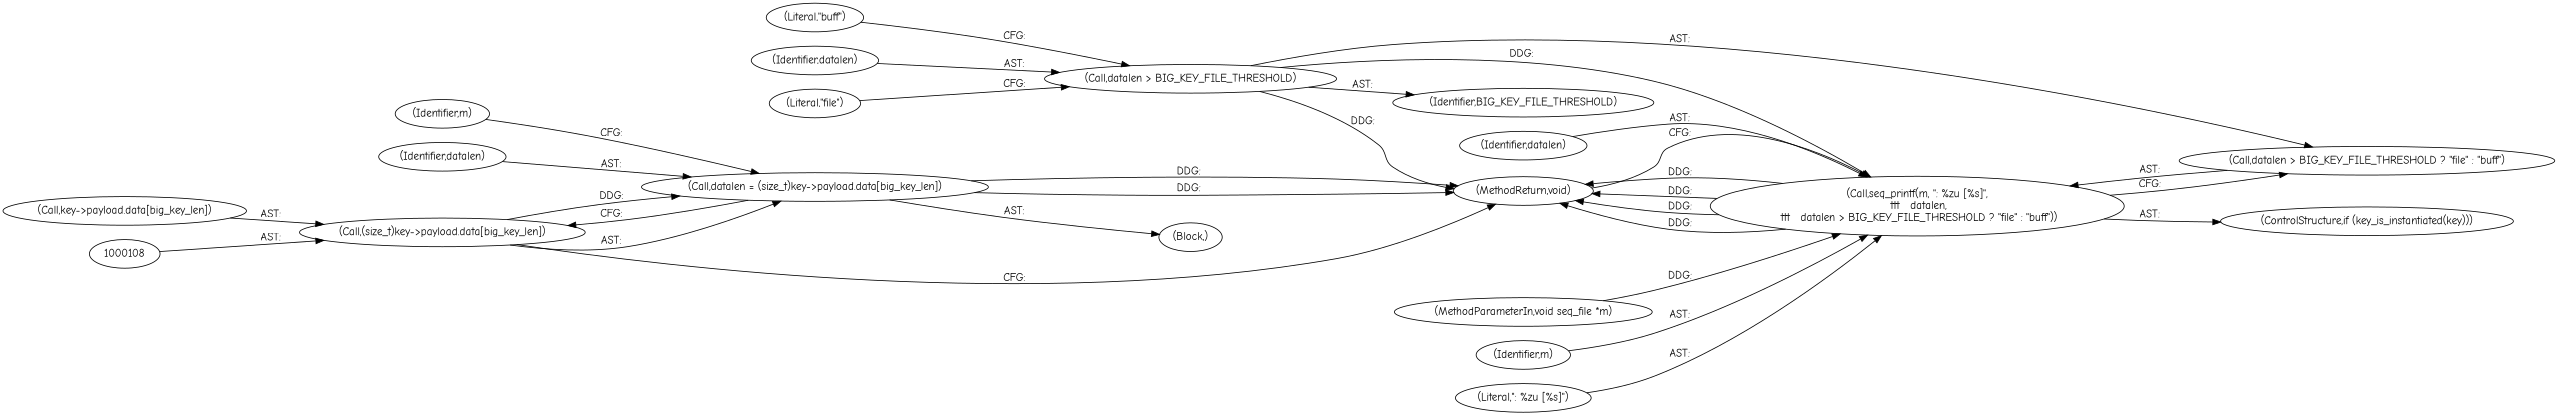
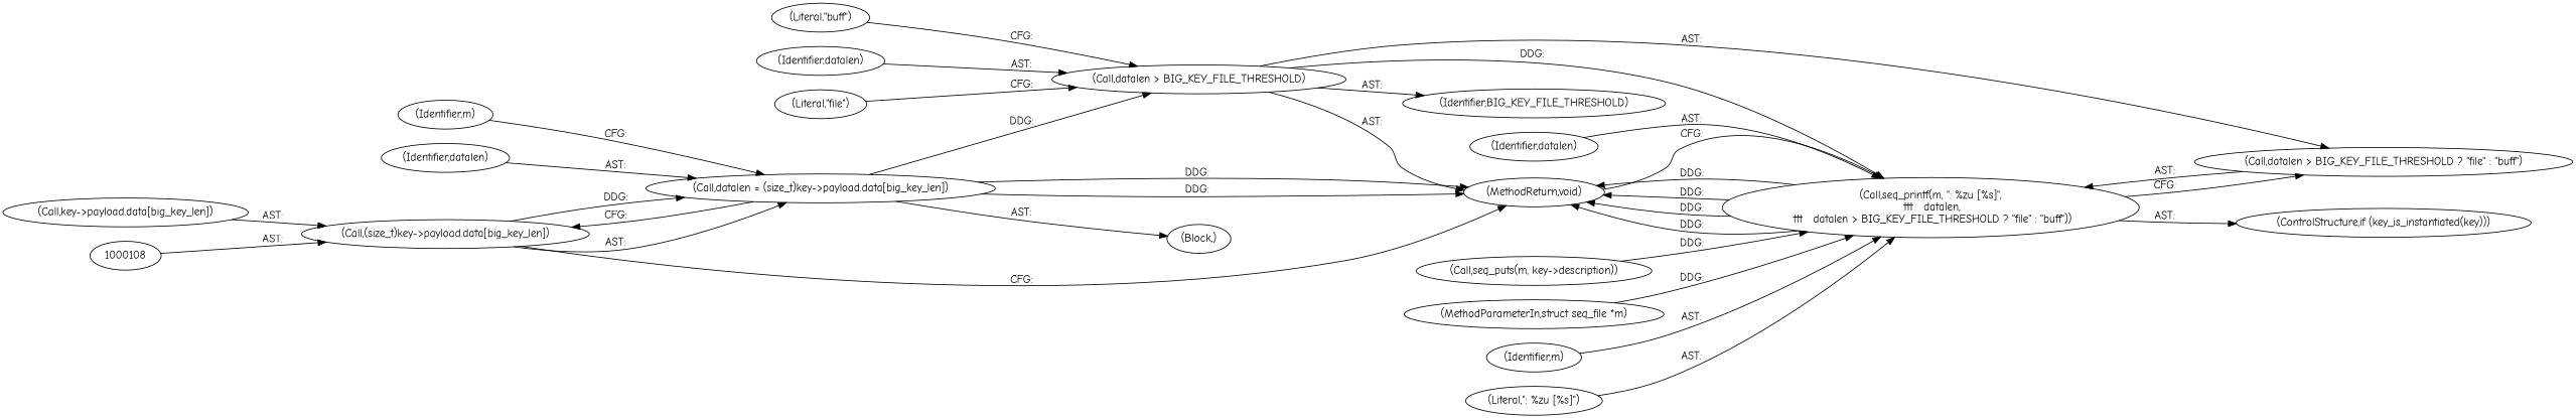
  digraph {
    fontname="Comic Neue"
    rankdir=LR
    node [fontname="Comic Neue"]
    edge [fontname="Comic Neue"]
    n1 [label="(Call,(size_t)key->payload.data[big_key_len])"]
    n2 [label="(Call,datalen = (size_t)key->payload.data[big_key_len])"]
    n3 [label="(MethodReturn,void)"]
    n4 [label="(Call,datalen > BIG_KEY_FILE_THRESHOLD)"]
    n5 [label="(Block,)"]
    n6 [label="(Call,key->payload.data[big_key_len])"]
    n7 [label="(Call,seq_printf(m, \": %zu [%s]\",\n \t\t\t   datalen,\n \t\t\t   datalen > BIG_KEY_FILE_THRESHOLD ? \"file\" : \"buff\"))"]
    n8 [label="(Call,datalen > BIG_KEY_FILE_THRESHOLD ? \"file\" : \"buff\")"]
    n9 [label="(Identifier,BIG_KEY_FILE_THRESHOLD)"]
    n10 [label="(ControlStructure,if (key_is_instantiated(key)))"]
    n11 [label="(Identifier,m)"]
+   n12 [label="(Call,seq_puts(m, key->description))"]
    n13 [label="(Literal,\"buff\")"]
    n14 [label="(Identifier,datalen)"]
-   n15 [label="(MethodParameterIn,void seq_file *m)"]
+   n15 [label="(MethodParameterIn,struct seq_file *m)"]
    n16 [label="(Identifier,m)"]
    n17 [label="(Literal,\": %zu [%s]\")"]
    n18 [label="(Identifier,datalen)"]
    n19 [label="(Identifier,datalen)"]
    n20 [label="(Literal,\"file\")"]
    1000108
    n1 -> n2 [label="AST: "]
    n1 -> n2 [label="DDG: "]
    n1 -> n3 [label="CFG: "]
    n2 -> n1 [label="CFG: "]
    n2 -> n3 [label="DDG: "]
    n2 -> n3 [label="DDG: "]
+   n2 -> n4 [label="DDG: "]
    n2 -> n5 [label="AST: "]
    n3 -> n7 [label="CFG: "]
-   n4 -> n3 [label="DDG: "]
+   n4 -> n3 [label="AST: "]
    n4 -> n7 [label="DDG: "]
    n4 -> n8 [label="AST: "]
    n4 -> n9 [label="AST: "]
    n6 -> n1 [label="AST: "]
    n7 -> n3 [label="DDG: "]
    n7 -> n3 [label="DDG: "]
    n7 -> n3 [label="DDG: "]
    n7 -> n3 [label="DDG: "]
    n7 -> n8 [label="CFG: "]
    n7 -> n10 [label="AST: "]
    n8 -> n7 [label="AST: "]
    n11 -> n2 [label="CFG: "]
+   n12 -> n7 [label="DDG: "]
    n13 -> n4 [label="CFG: "]
    n14 -> n4 [label="AST: "]
    n15 -> n7 [label="DDG: "]
    n16 -> n7 [label="AST: "]
    n17 -> n7 [label="AST: "]
    n18 -> n2 [label="AST: "]
    n19 -> n7 [label="AST: "]
    n20 -> n4 [label="CFG: "]
    1000108 -> n1 [label="AST: "]
  }
